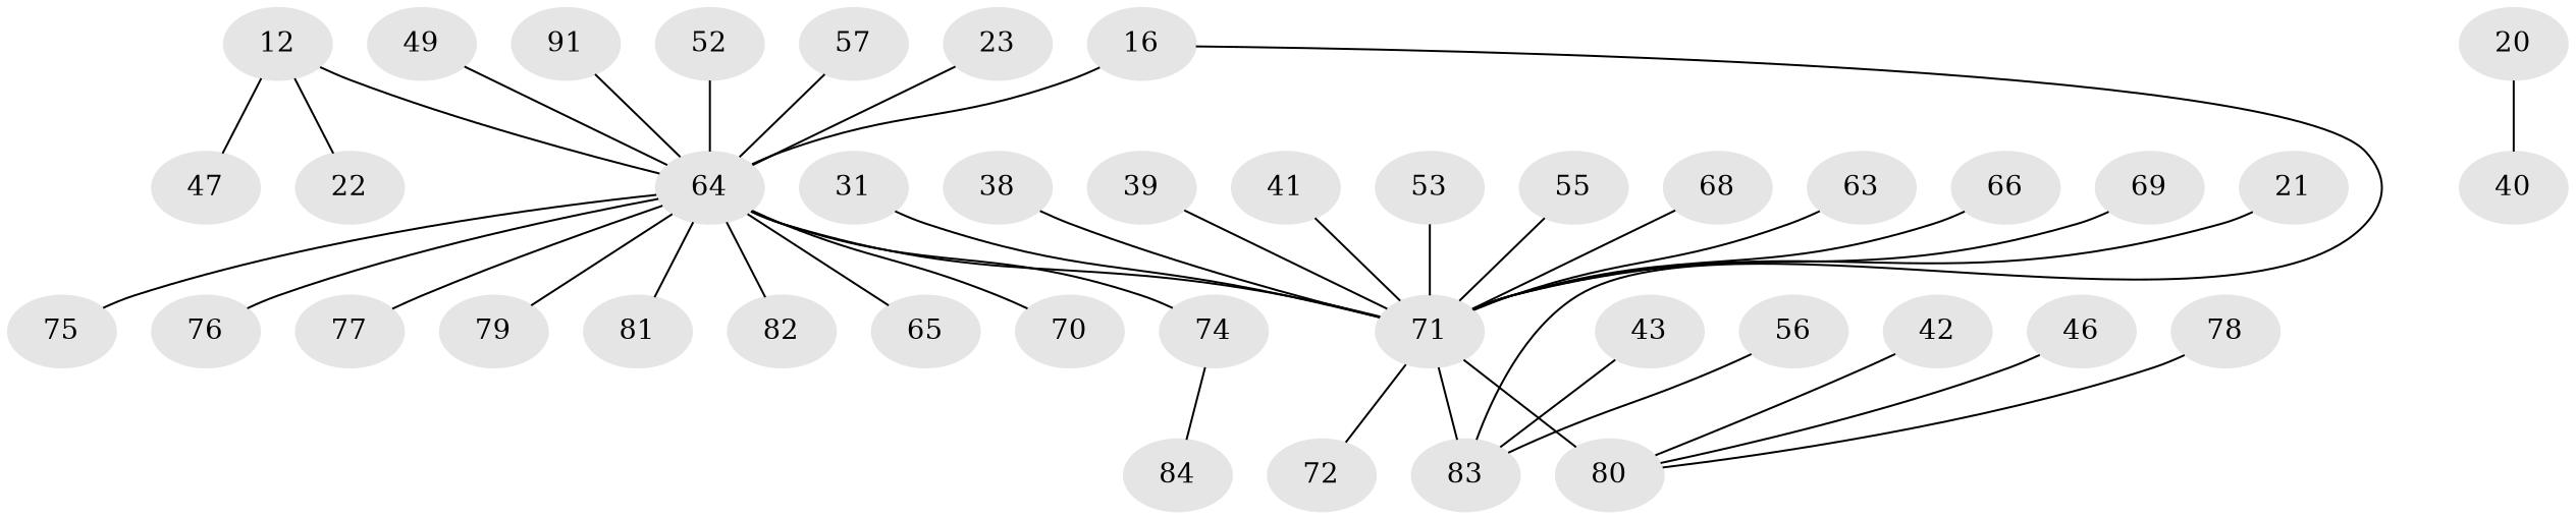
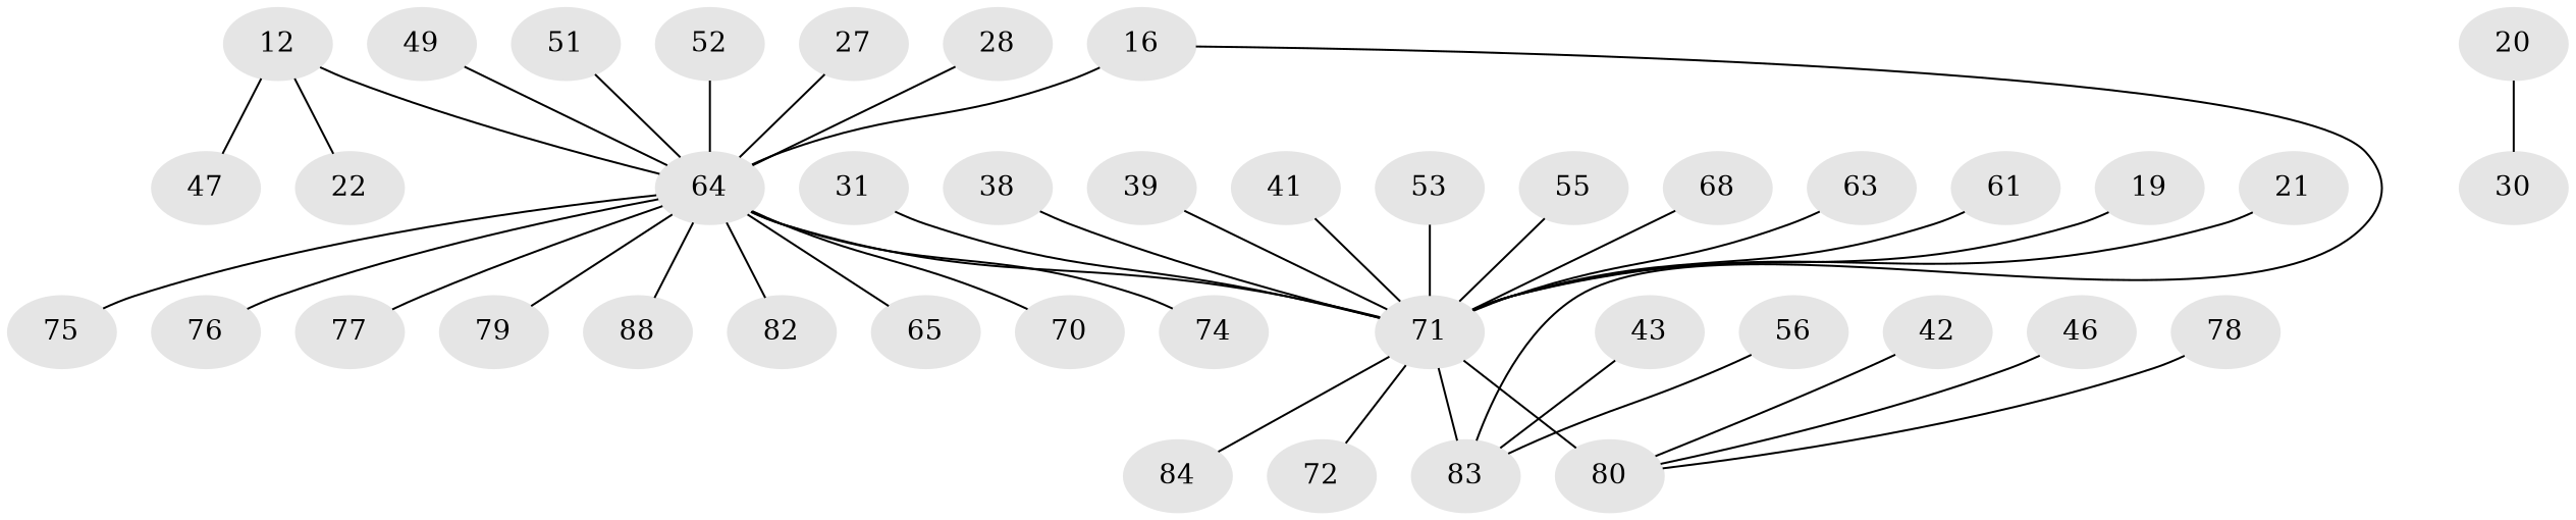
  graph {
    node [color=gray90 style=filled]
    12 [super="+11"]
    22
    47
    64 [super="+14+29+32+33+44"]
    71 [super="+59+7+48+62+53+68"]
    65 [super="+36"]
    70
    74
    75
    76
    77 [super="+73"]
    79
-   81 [super="+60"]
+   81 [super="+60" label=88]
    82
    16 [super="+15"]
    83 [super="+35"]
    20 [super="+19"]
-   40
+   40 [label=30]
    80 [super="+4"]
    72 [super="+67"]
    84 [super="+37"]
    21
-   23
+   23 [label=28]
    31
    38 [super="+34"]
    39 [super="+27"]
    41
    42
    43
    46
    49
-   51 [label=91]
+   51
    52
    n34 [label=53]
    55
    56
-   57
+   57 [label=27]
    n38 [label=68 super="+58"]
    63
-   66
-   69
+   66 [label=61]
+   69 [label=19]
    78
    12 -- 22
    12 -- 47
    12 -- 64 [weight=4]
    64 -- 71 [weight=7]
    64 -- 65
    64 -- 70
    64 -- 74
    64 -- 75
    64 -- 76
    64 -- 77
    64 -- 79
    64 -- 81
    64 -- 82
    71 -- 83 [weight=5]
    71 -- 80 [weight=4]
    71 -- 72
-   74 -- 84
+   71 -- 84
    16 -- 64 [weight=4]
    16 -- 83
    20 -- 40
    21 -- 71
    23 -- 64 [weight=2]
    31 -- 71
    38 -- 71
    39 -- 71
    41 -- 71
    42 -- 80
    43 -- 83
    46 -- 80
    49 -- 64
    51 -- 64
    52 -- 64
    n34 -- 71
    55 -- 71
    56 -- 83
    57 -- 64
    n38 -- 71
    63 -- 71
    66 -- 71
    69 -- 71
    78 -- 80
  }
